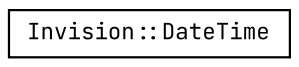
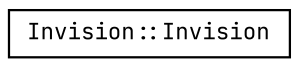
  digraph {
    rankdir=LR
    fontname="JetBrains Mono"
-   n1 [color=black fillcolor=white fontname="JetBrains Mono" fontsize=10 height=0.2 label="Invision::DateTime" shape=record style=filled width=0.4]
+   n1 [color=black fillcolor=white fontname="JetBrains Mono" fontsize=10 height=0.2 label="Invision::Invision" shape=record style=filled width=0.4]
  }
